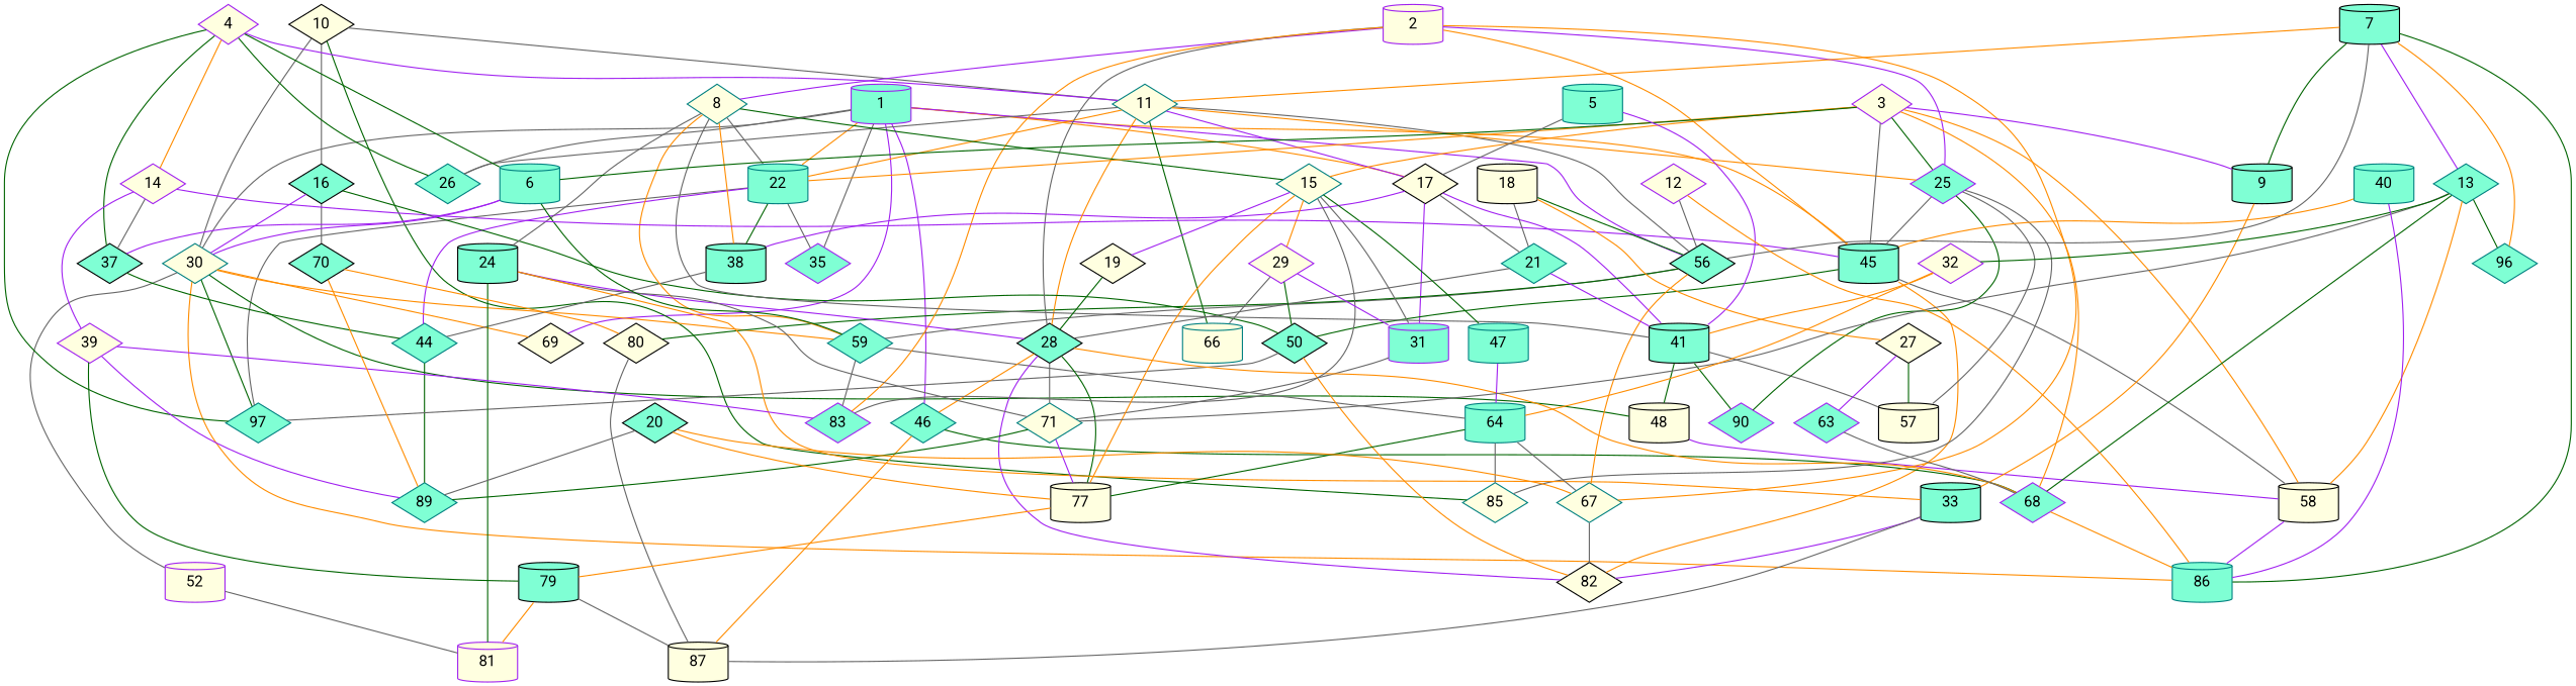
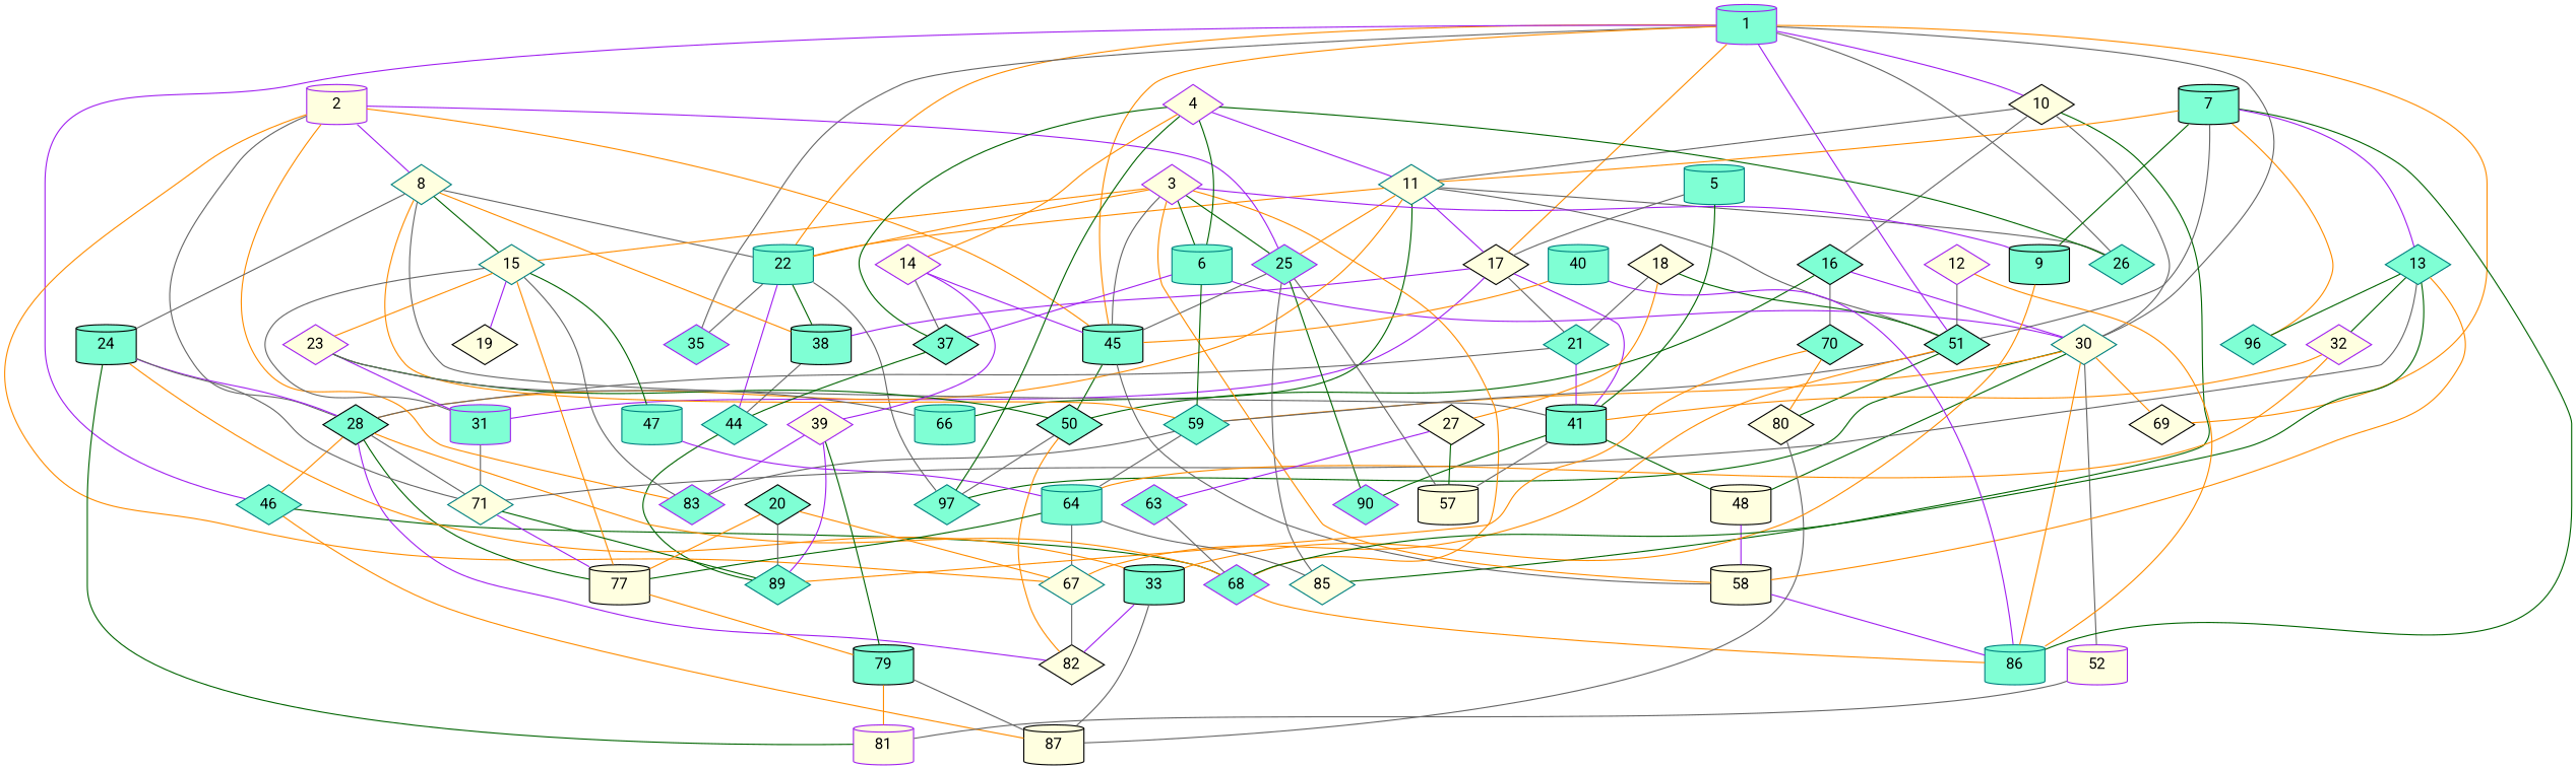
  graph {
    fontname=Roboto
    node [color=black fillcolor=aquamarine fontname=Roboto shape=diamond style=filled]
    edge [color=gray40 fontname=Roboto]
    1 [color=purple shape=cylinder super="+49"]
    10 [fillcolor=lightyellow]
    17 [fillcolor=lightyellow]
    22 [color=teal shape=cylinder super="+62+36"]
    26 [color=teal]
    30 [color=teal fillcolor=lightyellow super="+99+51"]
    35 [color=purple]
    45 [shape=cylinder super="+92+91"]
    46 [color=teal]
-   56 [super="+65"]
+   56 [super="+65" label=51]
    69 [fillcolor=lightyellow]
    11 [color=teal fillcolor=lightyellow super="+55"]
    16
    85 [color=teal fillcolor=lightyellow]
    41 [shape=cylinder]
    38 [shape=cylinder]
    31 [color=purple shape=cylinder]
    21 [color=teal]
    97 [color=teal]
    44 [color=teal]
    59 [color=teal]
    86 [color=teal shape=cylinder super="+94"]
    48 [fillcolor=lightyellow shape=cylinder]
    52 [color=purple fillcolor=lightyellow shape=cylinder]
    58 [fillcolor=lightyellow shape=cylinder super="+74"]
    50
    82 [fillcolor=lightyellow]
    68 [color=purple]
    87 [fillcolor=lightyellow shape=cylinder]
    67 [color=teal fillcolor=lightyellow super="+100"]
    80 [fillcolor=lightyellow]
    2 [color=purple fillcolor=lightyellow shape=cylinder super="+43"]
    8 [color=teal fillcolor=lightyellow super="+23"]
    25 [color=purple super="+75+34"]
    28 [super="+60"]
    83 [color=purple]
    15 [color=teal fillcolor=lightyellow super="+42"]
    24 [shape=cylinder super="+84"]
    57 [fillcolor=lightyellow shape=cylinder]
    90 [color=purple]
    71 [color=teal fillcolor=lightyellow]
    77 [fillcolor=lightyellow shape=cylinder super="+78"]
    3 [color=purple fillcolor=lightyellow super="+61"]
    6 [color=teal shape=cylinder]
    9 [shape=cylinder]
    37
    33 [shape=cylinder super="+73"]
    19 [fillcolor=lightyellow]
-   29 [color=purple fillcolor=lightyellow]
+   29 [color=purple fillcolor=lightyellow label=23]
    47 [color=teal shape=cylinder]
    4 [color=purple fillcolor=lightyellow super="+54"]
    14 [color=purple fillcolor=lightyellow]
-   66 [color=teal fillcolor=lightyellow shape=cylinder]
+   66 [color=teal shape=cylinder]
    39 [color=purple fillcolor=lightyellow]
    5 [color=teal shape=cylinder]
    64 [color=teal shape=cylinder]
    7 [shape=cylinder]
    13 [color=teal super="+76"]
    96 [color=teal]
    32 [color=purple fillcolor=lightyellow]
    81 [color=purple fillcolor=lightyellow shape=cylinder]
    70
    12 [color=purple fillcolor=lightyellow]
    89 [color=teal super="+98"]
    79 [shape=cylinder]
-   18 [fillcolor=lightyellow shape=cylinder]
+   18 [fillcolor=lightyellow]
    27 [fillcolor=lightyellow]
    63 [color=purple]
    20
    40 [color=teal shape=cylinder]
+   1 -- 10 [color=purple]
    1 -- 17 [color=darkorange]
    1 -- 22 [color=darkorange]
    1 -- 26
    1 -- 30
    1 -- 35
    1 -- 45 [color=darkorange]
    1 -- 46 [color=purple]
    1 -- 56 [color=purple]
-   1 -- 69 [color=purple]
+   1 -- 69 [color=darkorange]
    10 -- 30
    10 -- 11
    10 -- 16
    10 -- 85 [color=darkgreen]
    17 -- 41 [color=purple]
    17 -- 38 [color=purple]
    17 -- 31 [color=purple]
    17 -- 21
    22 -- 35
    22 -- 38 [color=darkgreen]
    22 -- 97
    22 -- 44 [color=purple]
    30 -- 69 [color=darkorange]
    30 -- 97 [color=darkgreen]
    30 -- 59 [color=darkorange]
    30 -- 86 [color=darkorange]
    30 -- 48 [color=darkgreen]
    30 -- 52
    45 -- 58
    45 -- 50 [color=darkgreen]
-   45 -- 82 [color=darkorange]
    46 -- 68 [color=darkgreen]
    46 -- 87 [color=darkorange]
    56 -- 59
    56 -- 67 [color=darkorange]
    56 -- 80 [color=darkgreen]
    11 -- 17 [color=purple]
    11 -- 22 [color=darkorange]
    11 -- 26
    11 -- 56
    11 -- 25 [color=darkorange]
    11 -- 28 [color=darkorange]
    11 -- 66 [color=darkgreen]
    16 -- 30 [color=purple]
    16 -- 50 [color=darkgreen]
    16 -- 70
    41 -- 48 [color=darkgreen]
    41 -- 57
    41 -- 90 [color=darkgreen]
    38 -- 44
    31 -- 71
    21 -- 41 [color=purple]
    21 -- 28
    44 -- 89 [color=darkgreen]
    59 -- 83
    59 -- 64
    48 -- 58 [color=purple]
    52 -- 81
    58 -- 86 [color=purple]
    50 -- 97
    50 -- 82 [color=darkorange]
    68 -- 86 [color=darkorange]
    67 -- 82 [weight=2]
    80 -- 87
    2 -- 45 [color=darkorange]
    2 -- 67 [color=darkorange]
    2 -- 8 [color=purple]
    2 -- 25 [color=purple]
    2 -- 28
    2 -- 83 [color=darkorange]
    8 -- 22
    8 -- 41
    8 -- 38 [color=darkorange]
    8 -- 59 [color=darkorange]
    8 -- 15 [color=darkgreen]
    8 -- 24
    25 -- 45
    25 -- 85
    25 -- 57
    25 -- 90 [color=darkgreen]
    28 -- 46 [color=darkorange]
    28 -- 82 [color=purple]
    28 -- 68 [color=darkorange]
    28 -- 71
    28 -- 77 [color=darkgreen]
    15 -- 31
    15 -- 83
    15 -- 77 [color=darkorange]
    15 -- 19 [color=purple]
    15 -- 29 [color=darkorange]
    15 -- 47 [color=darkgreen]
    24 -- 28 [color=purple]
    24 -- 71
    24 -- 33 [color=darkorange]
    24 -- 81 [color=darkgreen]
    71 -- 77 [color=purple]
    71 -- 89 [color=darkgreen]
    77 -- 79 [color=darkorange]
    3 -- 22 [color=darkorange]
    3 -- 45
    3 -- 58 [color=darkorange]
    3 -- 68 [color=darkorange]
    3 -- 25 [color=darkgreen]
    3 -- 15 [color=darkorange]
    3 -- 6 [color=darkgreen]
    3 -- 9 [color=purple]
    6 -- 30 [color=purple]
    6 -- 59 [color=darkgreen]
    6 -- 37 [color=purple]
    9 -- 33 [color=darkorange]
    37 -- 44 [color=darkgreen]
    33 -- 82 [color=purple]
    33 -- 87
-   19 -- 28 [color=darkgreen]
    29 -- 31 [color=purple]
    29 -- 50 [color=darkgreen]
    29 -- 66
    47 -- 64 [color=purple]
    4 -- 26 [color=darkgreen]
    4 -- 11 [color=purple]
    4 -- 97 [color=darkgreen]
    4 -- 6 [color=darkgreen]
    4 -- 37 [color=darkgreen]
    4 -- 14 [color=darkorange]
    14 -- 45 [color=purple]
    14 -- 37
    14 -- 39 [color=purple]
    39 -- 83 [color=purple]
    39 -- 89 [color=purple]
    39 -- 79 [color=darkgreen]
    5 -- 17
-   5 -- 41 [color=purple]
+   5 -- 41 [color=darkgreen]
    64 -- 85
    64 -- 67
    64 -- 77 [color=darkgreen]
    7 -- 56
    7 -- 11 [color=darkorange]
    7 -- 86 [color=darkgreen]
    7 -- 9 [color=darkgreen]
    7 -- 13 [color=purple]
    7 -- 96 [color=darkorange]
    13 -- 58 [color=darkorange]
    13 -- 68 [color=darkgreen]
    13 -- 71
    13 -- 96 [color=darkgreen]
    13 -- 32 [color=darkgreen]
    32 -- 41 [color=darkorange]
    32 -- 64 [color=darkorange]
    70 -- 80 [color=darkorange]
    70 -- 89 [color=darkorange]
    12 -- 56
    12 -- 86 [color=darkorange]
    79 -- 87
    79 -- 81 [color=darkorange]
    18 -- 56 [color=darkgreen]
    18 -- 21
    18 -- 27 [color=darkorange]
    27 -- 57 [color=darkgreen]
    27 -- 63 [color=purple]
    63 -- 68
    20 -- 67 [color=darkorange]
    20 -- 77 [color=darkorange]
    20 -- 89
    40 -- 45 [color=darkorange]
    40 -- 86 [color=purple]
  }
